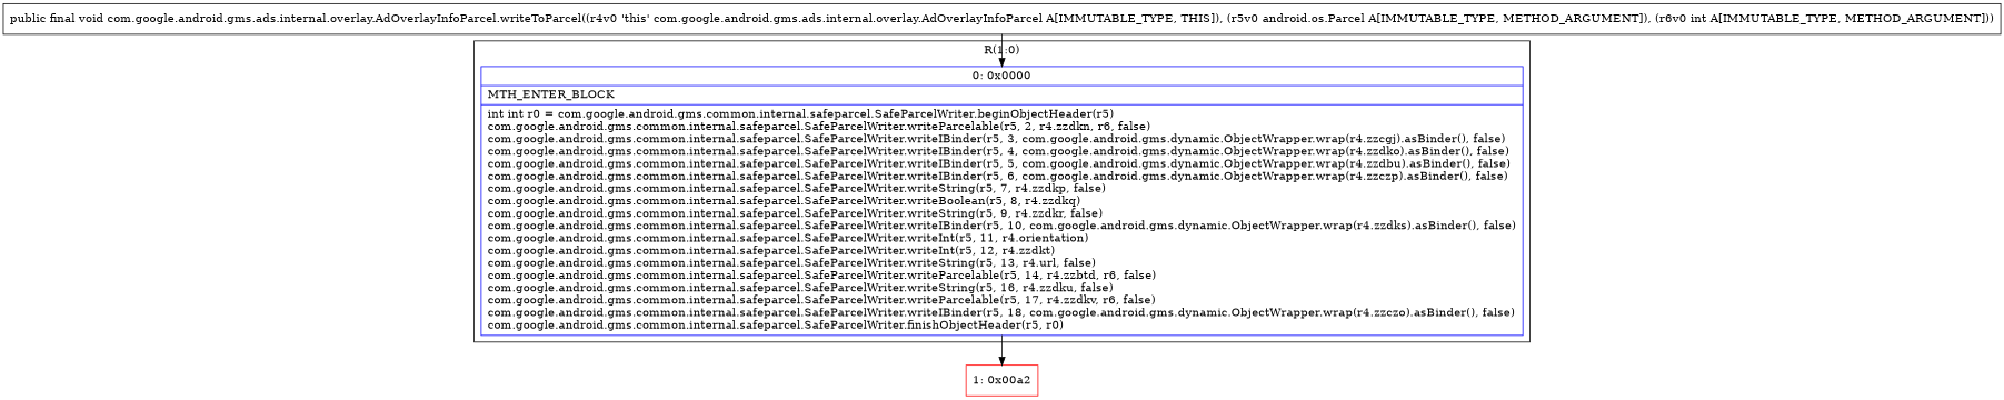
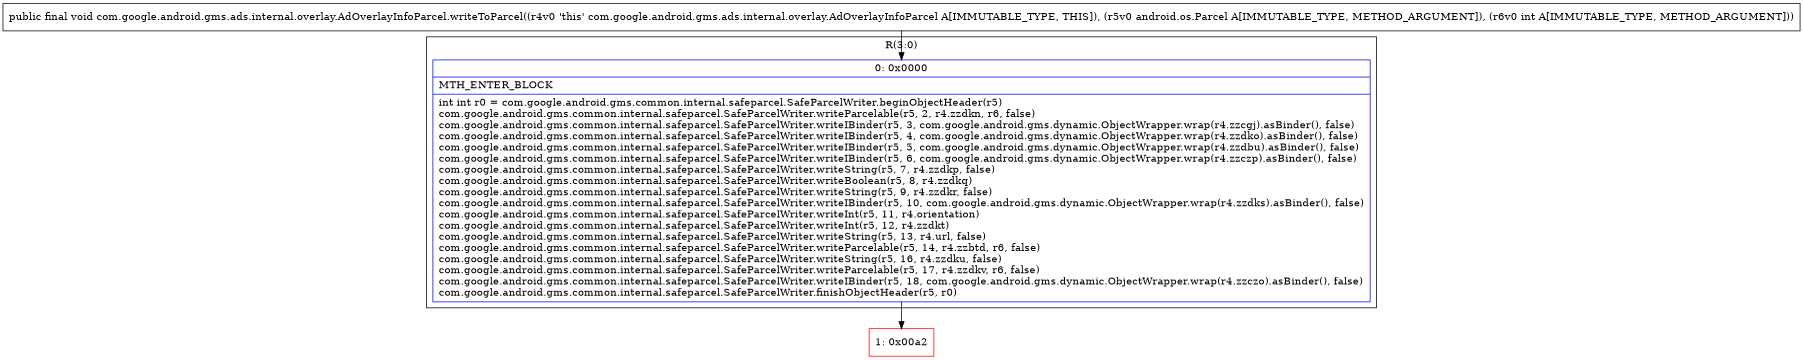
  digraph {
    node [shape=record]
    n1 [color=blue label="{0\:\ 0x0000|MTH_ENTER_BLOCK\l|int int r0 = com.google.android.gms.common.internal.safeparcel.SafeParcelWriter.beginObjectHeader(r5)\lcom.google.android.gms.common.internal.safeparcel.SafeParcelWriter.writeParcelable(r5, 2, r4.zzdkn, r6, false)\lcom.google.android.gms.common.internal.safeparcel.SafeParcelWriter.writeIBinder(r5, 3, com.google.android.gms.dynamic.ObjectWrapper.wrap(r4.zzcgj).asBinder(), false)\lcom.google.android.gms.common.internal.safeparcel.SafeParcelWriter.writeIBinder(r5, 4, com.google.android.gms.dynamic.ObjectWrapper.wrap(r4.zzdko).asBinder(), false)\lcom.google.android.gms.common.internal.safeparcel.SafeParcelWriter.writeIBinder(r5, 5, com.google.android.gms.dynamic.ObjectWrapper.wrap(r4.zzdbu).asBinder(), false)\lcom.google.android.gms.common.internal.safeparcel.SafeParcelWriter.writeIBinder(r5, 6, com.google.android.gms.dynamic.ObjectWrapper.wrap(r4.zzczp).asBinder(), false)\lcom.google.android.gms.common.internal.safeparcel.SafeParcelWriter.writeString(r5, 7, r4.zzdkp, false)\lcom.google.android.gms.common.internal.safeparcel.SafeParcelWriter.writeBoolean(r5, 8, r4.zzdkq)\lcom.google.android.gms.common.internal.safeparcel.SafeParcelWriter.writeString(r5, 9, r4.zzdkr, false)\lcom.google.android.gms.common.internal.safeparcel.SafeParcelWriter.writeIBinder(r5, 10, com.google.android.gms.dynamic.ObjectWrapper.wrap(r4.zzdks).asBinder(), false)\lcom.google.android.gms.common.internal.safeparcel.SafeParcelWriter.writeInt(r5, 11, r4.orientation)\lcom.google.android.gms.common.internal.safeparcel.SafeParcelWriter.writeInt(r5, 12, r4.zzdkt)\lcom.google.android.gms.common.internal.safeparcel.SafeParcelWriter.writeString(r5, 13, r4.url, false)\lcom.google.android.gms.common.internal.safeparcel.SafeParcelWriter.writeParcelable(r5, 14, r4.zzbtd, r6, false)\lcom.google.android.gms.common.internal.safeparcel.SafeParcelWriter.writeString(r5, 16, r4.zzdku, false)\lcom.google.android.gms.common.internal.safeparcel.SafeParcelWriter.writeParcelable(r5, 17, r4.zzdkv, r6, false)\lcom.google.android.gms.common.internal.safeparcel.SafeParcelWriter.writeIBinder(r5, 18, com.google.android.gms.dynamic.ObjectWrapper.wrap(r4.zzczo).asBinder(), false)\lcom.google.android.gms.common.internal.safeparcel.SafeParcelWriter.finishObjectHeader(r5, r0)\l}"]
    n2 [color=red label="{1\:\ 0x00a2}"]
    n3 [label="{public final void com.google.android.gms.ads.internal.overlay.AdOverlayInfoParcel.writeToParcel((r4v0 'this' com.google.android.gms.ads.internal.overlay.AdOverlayInfoParcel A[IMMUTABLE_TYPE, THIS]), (r5v0 android.os.Parcel A[IMMUTABLE_TYPE, METHOD_ARGUMENT]), (r6v0 int A[IMMUTABLE_TYPE, METHOD_ARGUMENT])) }"]
    subgraph cluster_1 {
-     label="R(1:0)"
+     label="R(3:0)"
      n1
    }
    n1 -> n2
    n3 -> n1
  }
